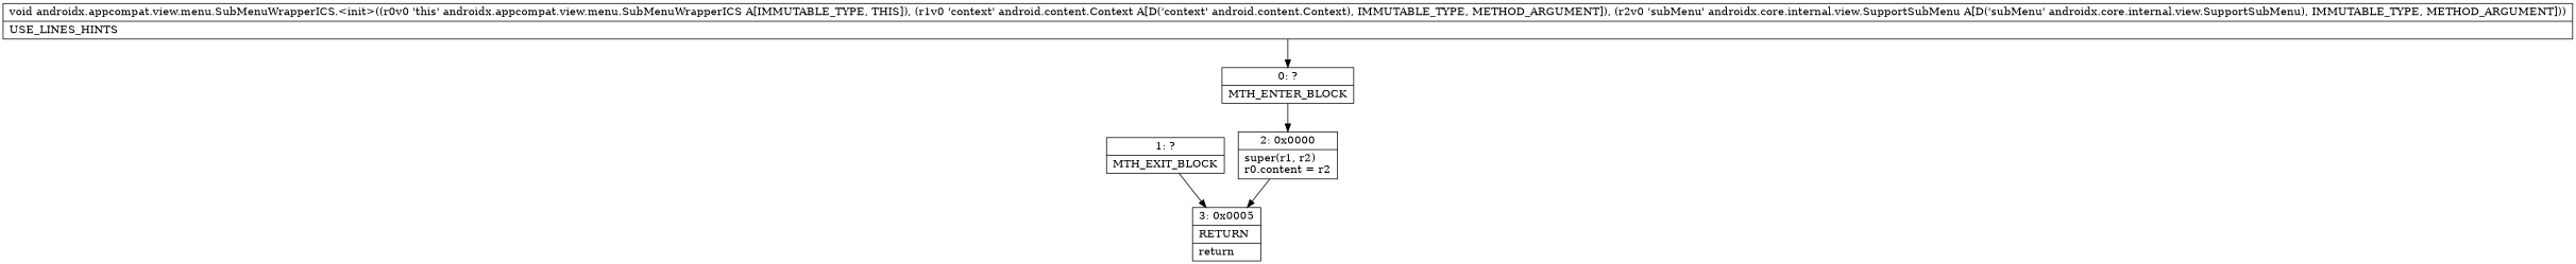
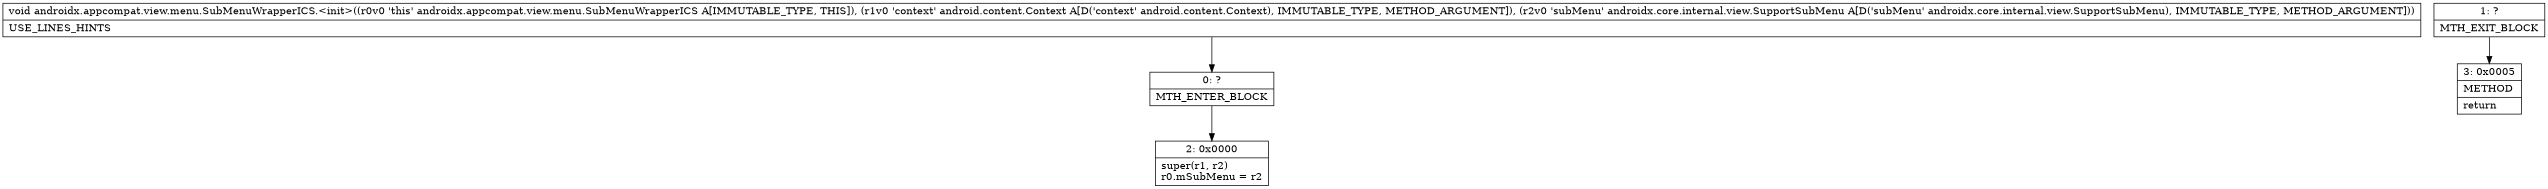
  digraph {
    node [shape=record]
    n1 [label="{0\:\ ?|MTH_ENTER_BLOCK\l}"]
-   n2 [label="{2\:\ 0x0000|super(r1, r2)\lr0.content = r2\l}"]
-   n3 [label="{3\:\ 0x0005|RETURN\l|return\l}"]
+   n2 [label="{2\:\ 0x0000|super(r1, r2)\lr0.mSubMenu = r2\l}"]
+   n3 [label="{3\:\ 0x0005|METHOD\l|return\l}"]
    n4 [label="{1\:\ ?|MTH_EXIT_BLOCK\l}"]
    n5 [label="{void androidx.appcompat.view.menu.SubMenuWrapperICS.\<init\>((r0v0 'this' androidx.appcompat.view.menu.SubMenuWrapperICS A[IMMUTABLE_TYPE, THIS]), (r1v0 'context' android.content.Context A[D('context' android.content.Context), IMMUTABLE_TYPE, METHOD_ARGUMENT]), (r2v0 'subMenu' androidx.core.internal.view.SupportSubMenu A[D('subMenu' androidx.core.internal.view.SupportSubMenu), IMMUTABLE_TYPE, METHOD_ARGUMENT]))  | USE_LINES_HINTS\l}"]
    n1 -> n2
-   n2 -> n3
    n4 -> n3
    n5 -> n1
  }
